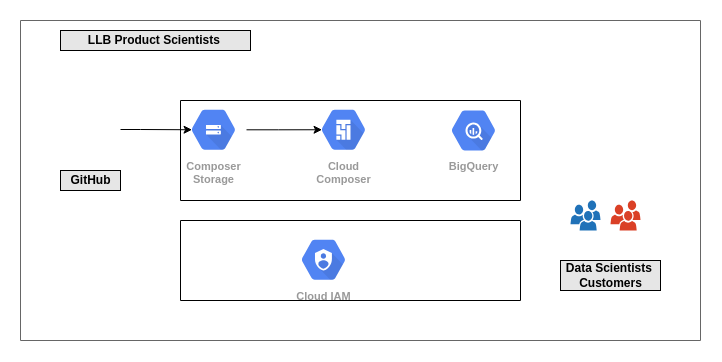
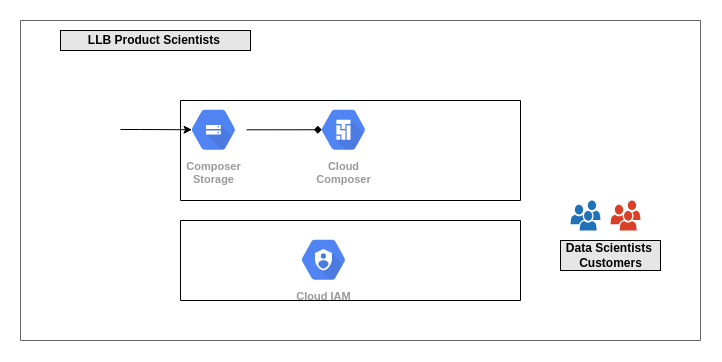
  <mxCell id="0" />
  <mxCell id="1" parent="0" />
  <mxCell id="2" value="" style="swimlane;startSize=0;strokeColor=#666666;fontColor=#333333;fillColor=#E6E6E6;" vertex="1" parent="1"><mxGeometry x="20" y="20" width="680" height="320" as="geometry" /></mxCell>
- <mxCell id="3" style="edgeStyle=orthogonalEdgeStyle;rounded=0;orthogonalLoop=1;jettySize=auto;html=1;entryX=0.175;entryY=0.5;entryDx=0;entryDy=0;entryPerimeter=0;" edge="1" parent="2" source="4" target="5"><mxGeometry relative="1" as="geometry" /></mxCell>
+ <mxCell id="3" style="edgeStyle=orthogonalEdgeStyle;rounded=0;orthogonalLoop=1;jettySize=auto;html=1;entryX=0.175;entryY=0.5;entryDx=0;entryDy=0;entryPerimeter=0;endArrow=diamond;" edge="1" parent="2" source="4" target="5"><mxGeometry relative="1" as="geometry" /></mxCell>
  <mxCell id="4" value="Composer&#10;Storage" style="html=1;fillColor=#5184F3;verticalAlign=top;labelPosition=center;verticalLabelPosition=bottom;align=center;spacingTop=-6;fontSize=11;fontStyle=1;fontColor=#999999;shape=mxgraph.gcp2.hexIcon;prIcon=cloud_storage" vertex="1" parent="2"><mxGeometry x="160" y="80" width="66" height="58.5" as="geometry" /></mxCell>
  <mxCell id="5" value="Cloud&#10;Composer" style="html=1;fillColor=#5184F3;strokeColor=none;verticalAlign=top;labelPosition=center;verticalLabelPosition=bottom;align=center;spacingTop=-6;fontSize=11;fontStyle=1;fontColor=#999999;shape=mxgraph.gcp2.hexIcon;prIcon=cloud_composer" vertex="1" parent="2"><mxGeometry x="290" y="80" width="66" height="58.5" as="geometry" /></mxCell>
- <mxCell id="6" value="BigQuery" style="html=1;fillColor=#5184F3;strokeColor=none;verticalAlign=top;labelPosition=center;verticalLabelPosition=bottom;align=center;spacingTop=-6;fontSize=11;fontStyle=1;fontColor=#999999;shape=mxgraph.gcp2.hexIcon;prIcon=bigquery" vertex="1" parent="2"><mxGeometry x="420" y="80.75" width="66" height="58.5" as="geometry" /></mxCell>
  <mxCell id="7" style="edgeStyle=orthogonalEdgeStyle;rounded=0;orthogonalLoop=1;jettySize=auto;html=1;entryX=0.175;entryY=0.5;entryDx=0;entryDy=0;entryPerimeter=0;" edge="1" parent="2" source="8" target="4"><mxGeometry relative="1" as="geometry"><Array as="points"><mxPoint x="120" y="109" /><mxPoint x="120" y="109" /></Array></mxGeometry></mxCell>
  <mxCell id="8" value="" style="shape=image;html=1;verticalAlign=top;verticalLabelPosition=bottom;labelBackgroundColor=#ffffff;imageAspect=0;aspect=fixed;image=https://cdn4.iconfinder.com/data/icons/ionicons/512/icon-social-github-128.png" vertex="1" parent="2"><mxGeometry x="40" y="80.75" width="60" height="60" as="geometry" /></mxCell>
  <mxCell id="9" value="Cloud IAM" style="html=1;fillColor=#5184F3;strokeColor=none;verticalAlign=top;labelPosition=center;verticalLabelPosition=bottom;align=center;spacingTop=-6;fontSize=11;fontStyle=1;fontColor=#999999;shape=mxgraph.gcp2.hexIcon;prIcon=cloud_iam" vertex="1" parent="2"><mxGeometry x="270" y="210" width="66" height="58.5" as="geometry" /></mxCell>
  <mxCell id="10" value="" style="swimlane;startSize=0;" vertex="1" parent="2"><mxGeometry x="160" y="80" width="340" height="100" as="geometry" /></mxCell>
  <mxCell id="11" value="" style="shape=image;html=1;verticalAlign=top;verticalLabelPosition=bottom;labelBackgroundColor=#ffffff;imageAspect=0;aspect=fixed;image=https://cdn3.iconfinder.com/data/icons/marketing-filled-outline-3/64/Online_Shop-128.png" vertex="1" parent="2"><mxGeometry x="550" y="95" width="65" height="65" as="geometry" /></mxCell>
  <mxCell id="12" value="" style="pointerEvents=1;shadow=0;dashed=0;html=1;strokeColor=none;labelPosition=center;verticalLabelPosition=bottom;verticalAlign=top;outlineConnect=0;align=center;shape=mxgraph.office.users.users;fillColor=#2072B8;" vertex="1" parent="2"><mxGeometry x="550" y="180" width="30" height="30" as="geometry" /></mxCell>
  <mxCell id="13" value="" style="pointerEvents=1;shadow=0;dashed=0;html=1;strokeColor=none;labelPosition=center;verticalLabelPosition=bottom;verticalAlign=top;outlineConnect=0;align=center;shape=mxgraph.office.users.users;fillColor=#DA4026;" vertex="1" parent="2"><mxGeometry x="590" y="180" width="30" height="30" as="geometry" /></mxCell>
- <mxCell id="14" value="&lt;b&gt;GitHub&lt;/b&gt;" style="text;html=1;align=center;verticalAlign=middle;resizable=0;points=[];autosize=1;strokeColor=#000000;fillColor=#E6E6E6;" vertex="1" parent="2"><mxGeometry x="40" y="150" width="60" height="20" as="geometry" /></mxCell>
- <mxCell id="15" value="&lt;b&gt;Data Scientists&amp;nbsp;&lt;br&gt;Customers&lt;br&gt;&lt;/b&gt;" style="text;html=1;align=center;verticalAlign=middle;resizable=0;points=[];autosize=1;strokeColor=#000000;fillColor=#E6E6E6;" vertex="1" parent="2"><mxGeometry x="540" y="240" width="100" height="30" as="geometry" /></mxCell>
+ <mxCell id="15" value="&lt;b&gt;Data Scientists&amp;nbsp;&lt;br&gt;Customers&lt;br&gt;&lt;/b&gt;" style="text;html=1;align=center;verticalAlign=middle;resizable=0;points=[];autosize=1;strokeColor=#000000;fillColor=#E6E6E6;" vertex="1" parent="2"><mxGeometry x="540" y="220" width="100" height="30" as="geometry" /></mxCell>
  <mxCell id="16" value="" style="swimlane;startSize=0;" vertex="1" parent="1"><mxGeometry x="180" y="220" width="340" height="80" as="geometry" /></mxCell>
  <mxCell id="17" value="&lt;b&gt;LLB Product Scientists&amp;nbsp;&lt;/b&gt;" style="text;html=1;align=center;verticalAlign=middle;resizable=0;points=[];autosize=1;strokeColor=#000000;fillColor=#E6E6E6;" vertex="1" parent="1"><mxGeometry x="60" y="30" width="190" height="20" as="geometry" /></mxCell>
